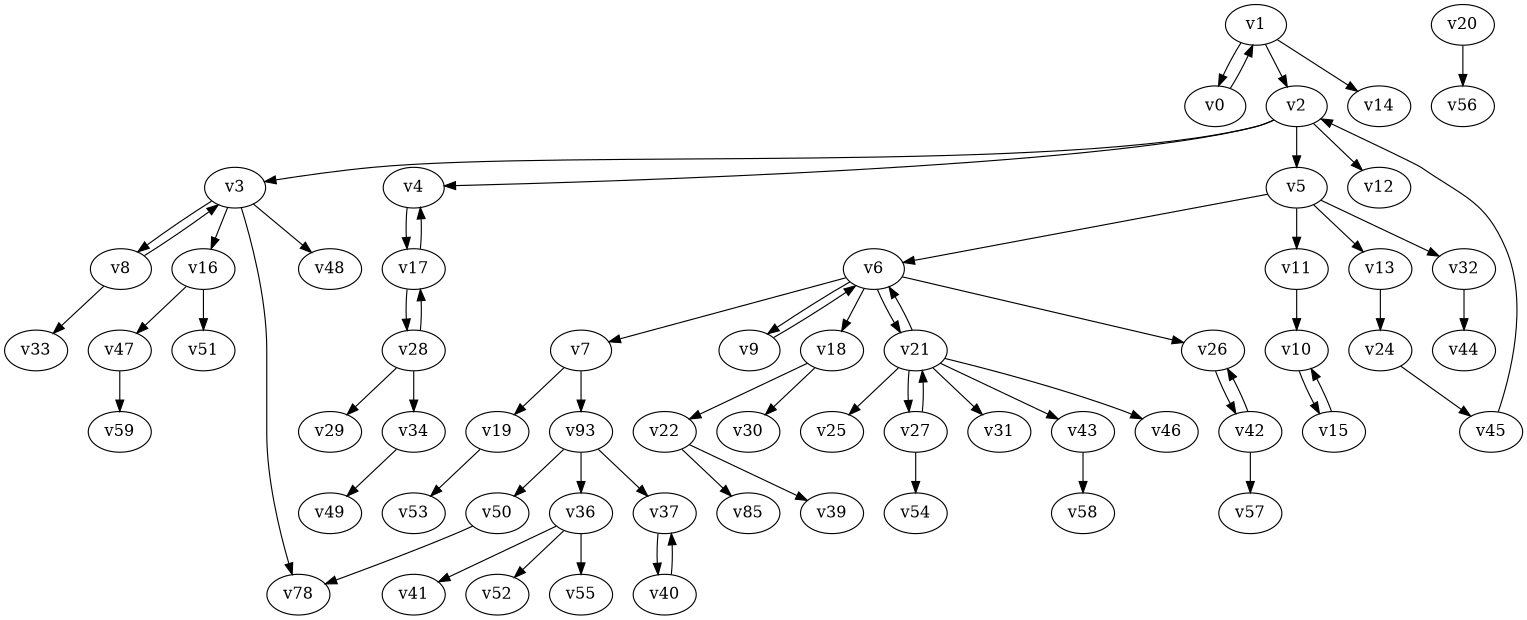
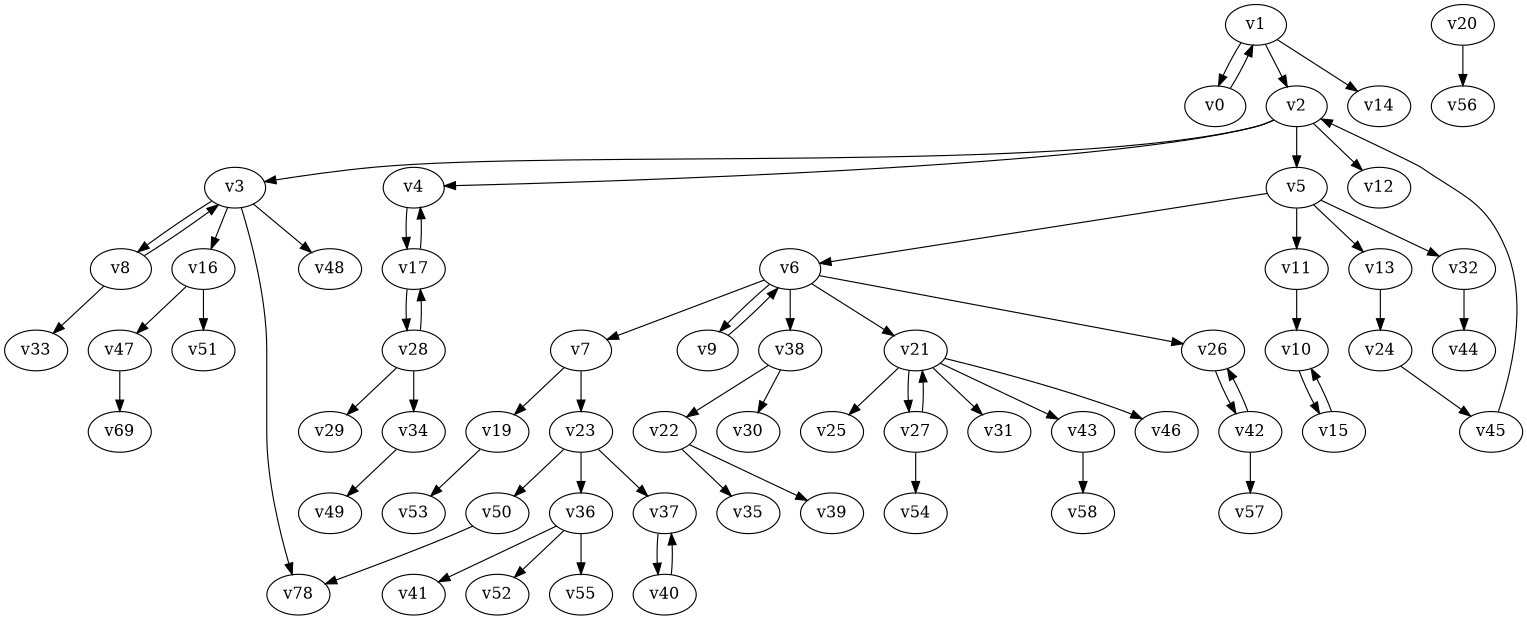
  digraph {
    node [player=1 weight=2]
    v1 [weight=7]
    v0 [player=0]
    v2 [player=0 weight=11]
    v14 [player=0 weight=12]
    v3 [weight=4]
    v4 [player=0 weight=13]
    v5 [weight=10]
    v12 [player=0 weight=-2]
    v8 [player=0 weight=13]
    v16 [player=0 weight=-2]
    n11 [label=v78 player=0 weight=5]
    v48 [player=0 weight=5]
    v17 [weight=12]
    v6 [player=0 weight=6]
    v11 [weight=3]
    v13 [weight=8]
    v32 [player=0 weight=14]
    v33 [weight=13]
    v47 [weight=0]
    v51
    v28 [player=0 weight=-3]
    v7 [weight=10]
    v9 [weight=8]
-   v18 [player=0 weight=9]
+   v18 [player=0 weight=9 label=v38]
    v21 [weight=3]
    v26 [player=0 weight=11]
    v10 [player=0 weight=5]
    v24 [player=0 weight=-1]
    v44 [player=0 weight=-3]
    v19
-   v23 [weight=-1 label=v93]
+   v23 [weight=-1]
    v15 [weight=4]
    v22 [player=0 weight=16]
    v30 [player=0 weight=15]
    v25 [weight=8]
    v27 [weight=5]
    v31 [weight=0]
    v43 [weight=3]
    v46 [player=0 weight=6]
    v42 [player=0 weight=9]
    v53 [weight=8]
    v36 [player=0 weight=4]
    v37
    v50 [player=0]
    v20 [player=0 weight=5]
    v56 [player=0 weight=4]
    v45
-   v59 [weight=-1]
+   v59 [weight=-1 label=v69]
    v29 [weight=9]
    v34 [player=0 weight=8]
-   v35 [weight=10 label=v85]
+   v35 [weight=10]
    v39 [weight=13]
    v54 [player=0 weight=12]
    v58 [player=0 weight=7]
    v41 [weight=14]
    v52 [player=0 weight=8]
    v55 [weight=12]
    v40 [player=0 weight=6]
    v57 [weight=16]
    v49 [weight=10]
    v1 -> v0
    v1 -> v2
    v1 -> v14
    v0 -> v1
    v2 -> v3
    v2 -> v4
    v2 -> v5
    v2 -> v12
    v3 -> v8
    v3 -> v16
    v3 -> n11
    v3 -> v48
    v4 -> v17
    v5 -> v6
    v5 -> v11
    v5 -> v13
    v5 -> v32
    v8 -> v3
    v8 -> v33
    v16 -> v47
    v16 -> v51
    v17 -> v4
    v17 -> v28
    v6 -> v7
    v6 -> v9
    v6 -> v18
    v6 -> v21
    v6 -> v26
    v11 -> v10
    v13 -> v24
    v32 -> v44
    v47 -> v59
    v28 -> v17
    v28 -> v29
    v28 -> v34
    v7 -> v19
    v7 -> v23
    v9 -> v6
    v18 -> v22
    v18 -> v30
-   v21 -> v6
    v21 -> v25
    v21 -> v27
    v21 -> v31
    v21 -> v43
    v21 -> v46
    v26 -> v42
    v10 -> v15
    v24 -> v45
    v19 -> v53
    v23 -> v36
    v23 -> v37
    v23 -> v50
    v15 -> v10
    v22 -> v35
    v22 -> v39
    v27 -> v21
    v27 -> v54
    v43 -> v58
    v42 -> v26
    v42 -> v57
    v36 -> v41
    v36 -> v52
    v36 -> v55
    v37 -> v40
    v50 -> n11
    v20 -> v56
    v45 -> v2
    v34 -> v49
    v40 -> v37
  }
